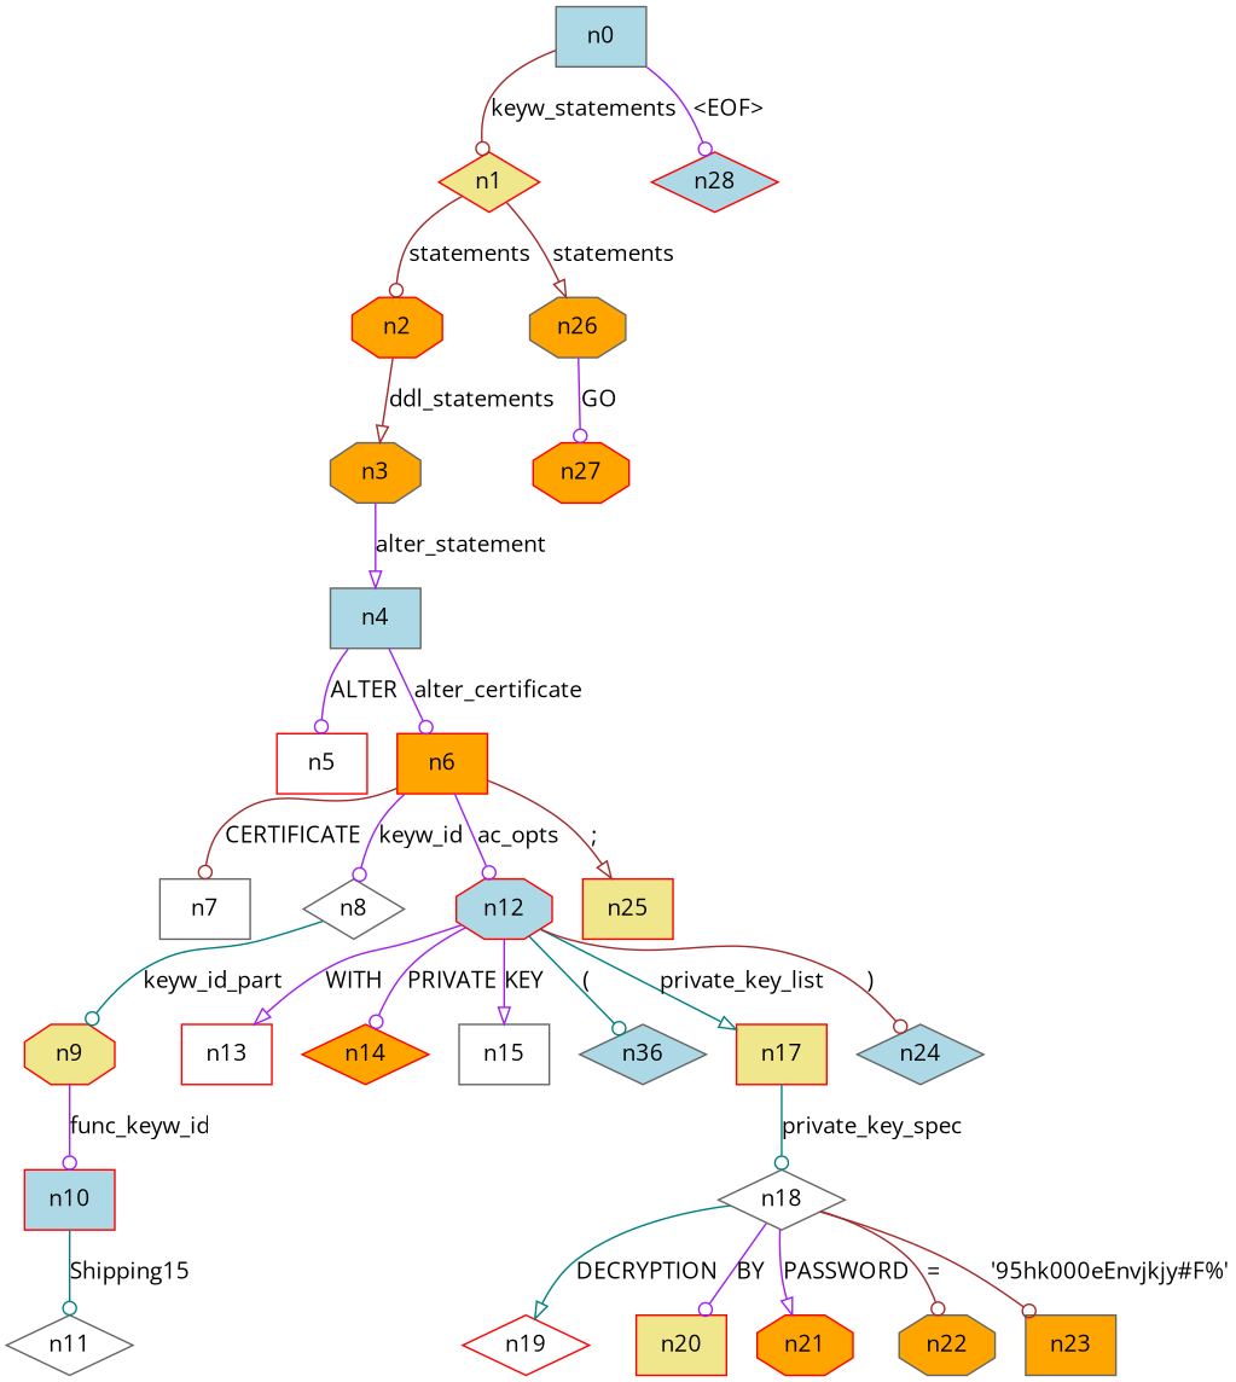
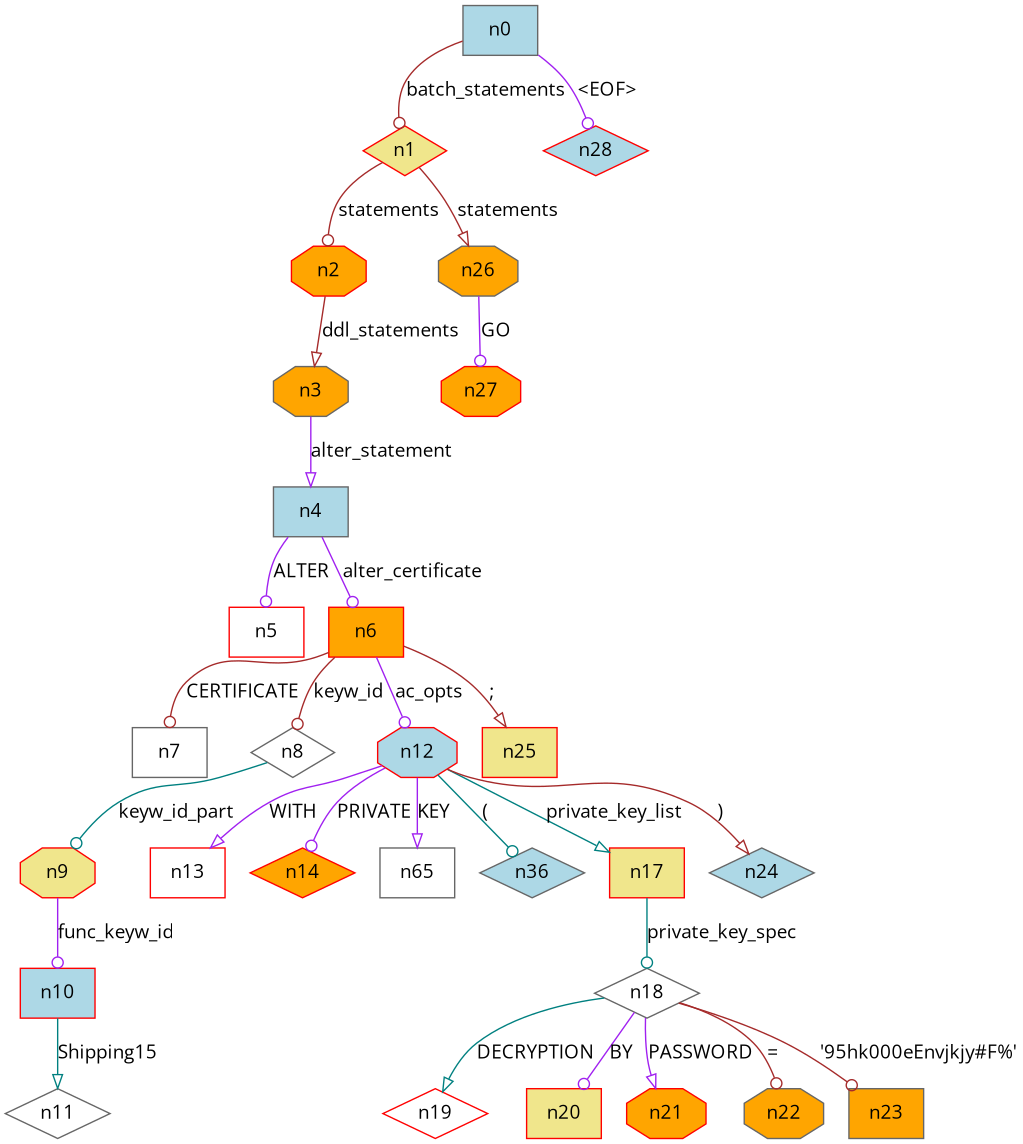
  digraph {
    fontname="Open Sans"
    node [color=red fillcolor=orange fontname="Open Sans" shape=box style=filled]
    edge [arrowhead=odot color=purple fontname="Open Sans"]
    n0 [color=gray40 fillcolor=lightblue]
    n1 [fillcolor=khaki shape=diamond]
    n28 [fillcolor=lightblue shape=diamond]
    n2 [shape=octagon]
    n26 [color=gray40 shape=octagon]
    n3 [color=gray40 shape=octagon]
    n27 [shape=octagon]
    n4 [color=gray40 fillcolor=lightblue]
    n5 [fillcolor=white]
    n6
    n7 [color=gray40 fillcolor=white]
    n8 [color=gray40 fillcolor=white shape=diamond]
    n12 [fillcolor=lightblue shape=octagon]
    n25 [fillcolor=khaki]
    n9 [fillcolor=khaki shape=octagon]
    n13 [fillcolor=white]
    n14 [shape=diamond]
-   n15 [color=gray40 fillcolor=white]
+   n15 [color=gray40 fillcolor=white label=n65]
    n16 [color=gray40 fillcolor=lightblue label=n36 shape=diamond]
    n17 [fillcolor=khaki]
    n24 [color=gray40 fillcolor=lightblue shape=diamond]
    n10 [fillcolor=lightblue]
    n11 [color=gray40 fillcolor=white shape=diamond]
    n18 [color=gray40 fillcolor=white shape=diamond]
    n19 [fillcolor=white shape=diamond]
    n20 [fillcolor=khaki]
    n21 [shape=octagon]
    n22 [color=gray40 shape=octagon]
    n23 [color=gray40]
-   n0 -> n1 [color=brown label=keyw_statements]
+   n0 -> n1 [color=brown label=batch_statements]
    n0 -> n28 [label="<EOF>"]
    n1 -> n2 [color=brown label=statements]
    n1 -> n26 [arrowhead=onormal color=brown label=statements]
    n2 -> n3 [arrowhead=onormal color=brown label=ddl_statements]
    n26 -> n27 [label=GO]
    n3 -> n4 [arrowhead=onormal label=alter_statement]
    n4 -> n5 [label=ALTER]
    n4 -> n6 [label=alter_certificate]
    n6 -> n7 [color=brown label=CERTIFICATE]
-   n6 -> n8 [label=keyw_id]
+   n6 -> n8 [color=brown label=keyw_id]
    n6 -> n12 [label=ac_opts]
    n6 -> n25 [arrowhead=onormal color=brown label=";"]
    n8 -> n9 [color=teal label=keyw_id_part]
    n12 -> n13 [arrowhead=onormal label=WITH]
    n12 -> n14 [label=PRIVATE]
    n12 -> n15 [arrowhead=onormal label=KEY]
    n12 -> n16 [color=teal label="("]
    n12 -> n17 [arrowhead=onormal color=teal label=private_key_list]
-   n12 -> n24 [color=brown label=")"]
+   n12 -> n24 [arrowhead=onormal color=brown label=")"]
    n9 -> n10 [label=func_keyw_id]
    n17 -> n18 [color=teal label=private_key_spec]
-   n10 -> n11 [color=teal label=Shipping15]
+   n10 -> n11 [arrowhead=onormal color=teal label=Shipping15]
    n18 -> n19 [arrowhead=onormal color=teal label=DECRYPTION]
    n18 -> n20 [label=BY]
    n18 -> n21 [arrowhead=onormal label=PASSWORD]
    n18 -> n22 [color=brown label="="]
    n18 -> n23 [color=brown label="'95hk000eEnvjkjy#F%'"]
  }
